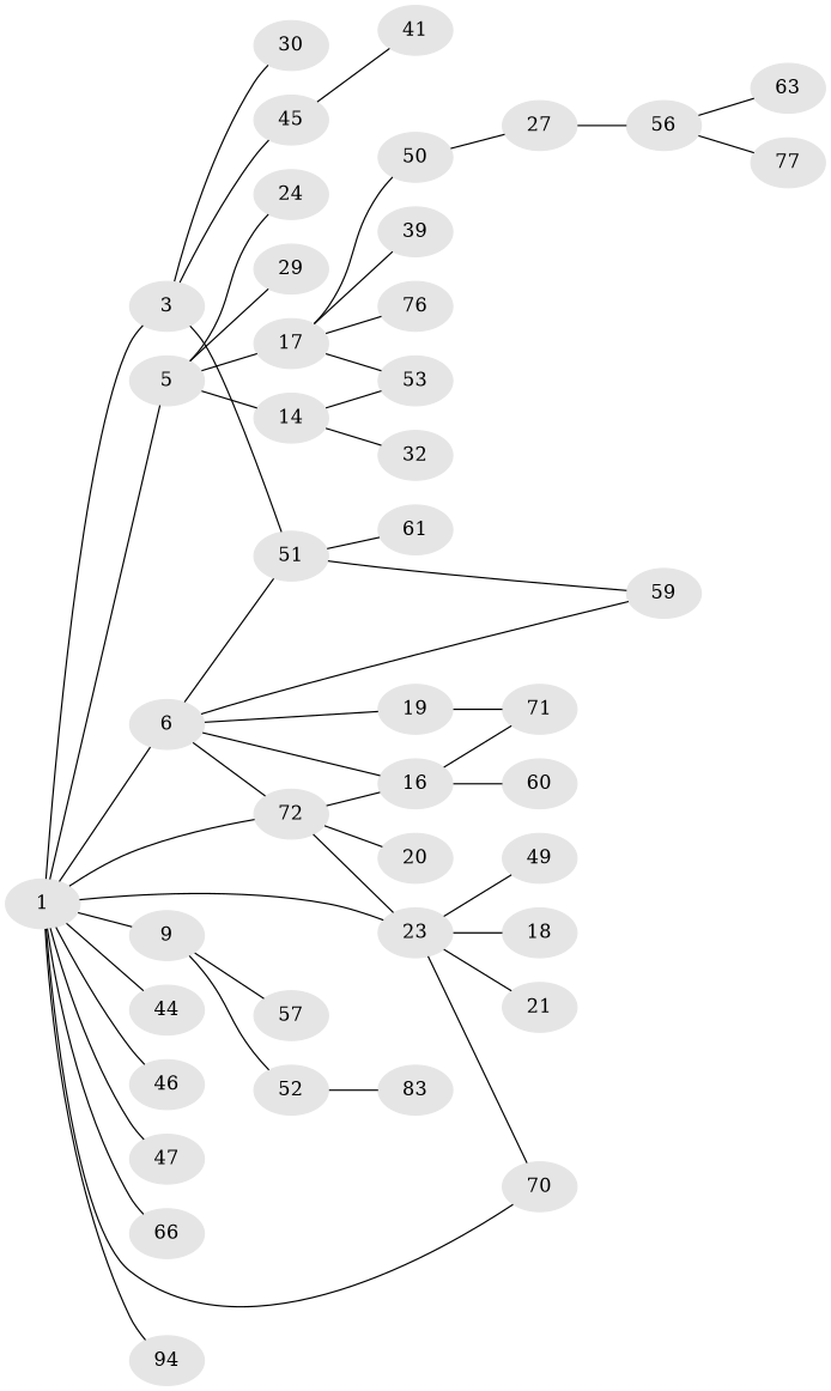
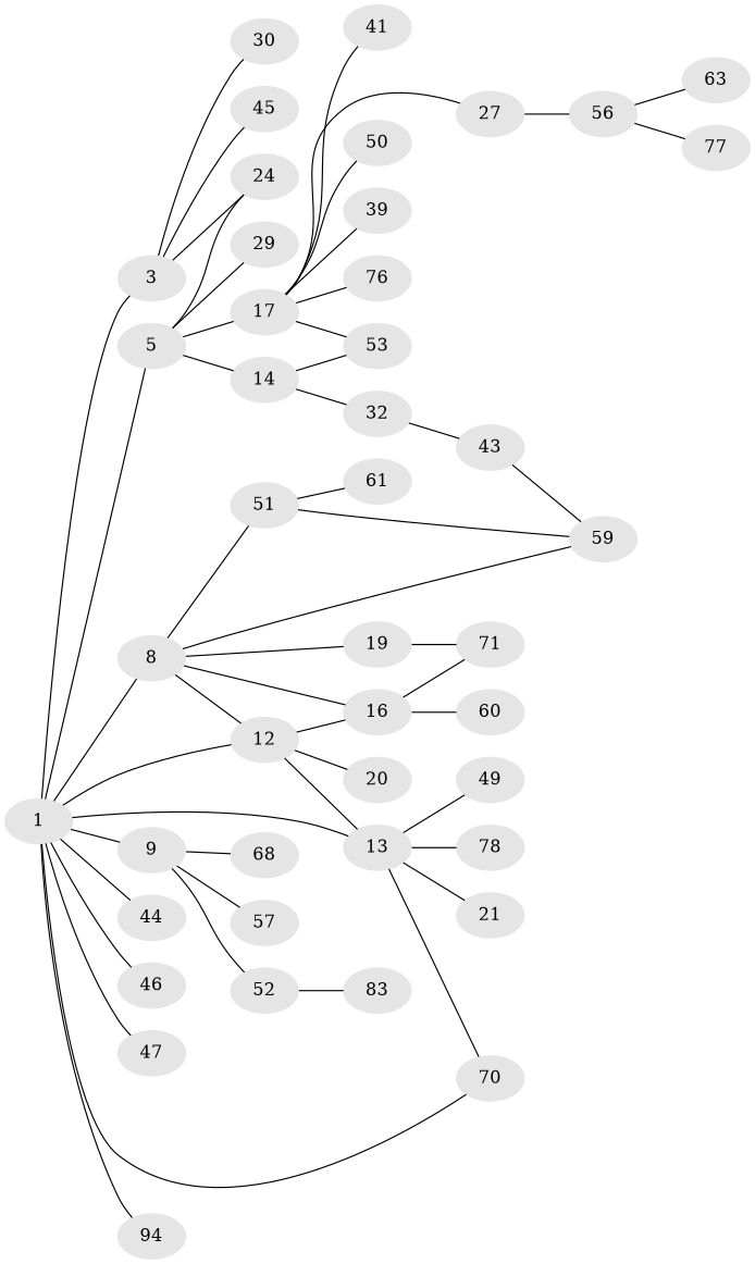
  graph {
    rankdir=LR
    node [color=gray90 style=filled]
    1 [super="+2+4"]
    3 [super="+8"]
    5 [super="+7+36+15"]
-   6 [super="+11"]
+   6 [super="+11" label=8]
    9 [super="+31+10"]
-   12 [super="+74" label=72]
-   13 [super="+22" label=23]
+   12 [super="+74"]
+   13 [super="+22"]
    44
    46 [super="+54"]
    47
-   66
    70 [super="+84"]
    94
    30
    45 [super="+69"]
    51 [super="+73+80"]
    14 [super="+41"]
    17 [super="+26+37+88"]
    24 [super="+67"]
    29
    16 [super="+23"]
    19 [super="+58"]
    59
    52
    57
+   68
    20
-   18
+   18 [label=78]
    21
    49
    61
    32 [super="+35+90"]
    53
    27 [super="+55"]
    39
    n36 [label=41]
    50
    76
    60
    71
    83
+   43
    56 [super="+86"]
    n44 [label=63]
    77
    1 -- 3 [weight=3]
    1 -- 5
    1 -- 6
    1 -- 9
    1 -- 12
    1 -- 13
    1 -- 44
    1 -- 46
    1 -- 47
-   1 -- 66
    1 -- 70
    1 -- 94
    3 -- 30
    3 -- 45
-   3 -- 51
+   3 -- 24
    5 -- 14
    5 -- 17
    5 -- 24
    5 -- 29
    6 -- 12
    6 -- 51
    6 -- 16
    6 -- 19
    6 -- 59
    9 -- 52
    9 -- 57
+   9 -- 68
    12 -- 13
    12 -- 16
    12 -- 20
    13 -- 70
    13 -- 18
    13 -- 21
    13 -- 49
    51 -- 59
    51 -- 61
    14 -- 32
    14 -- 53
    17 -- 53
-   50 -- 27
+   17 -- 27
    17 -- 39
-   45 -- n36
+   17 -- n36
    17 -- 50
    17 -- 76
    16 -- 60
    16 -- 71
    19 -- 71
    52 -- 83
+   32 -- 43
    27 -- 56
+   43 -- 59
    56 -- n44
    56 -- 77
  }
